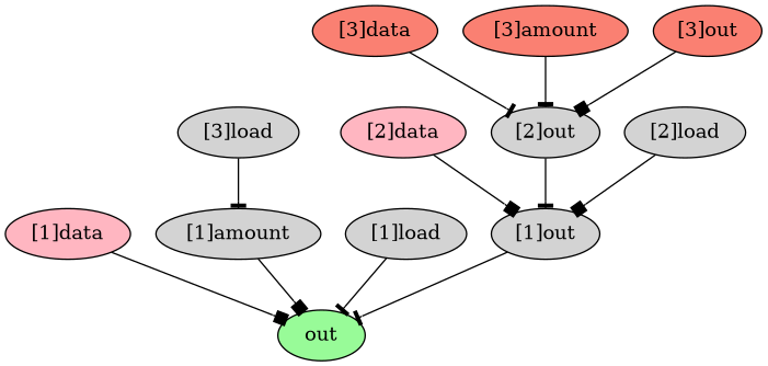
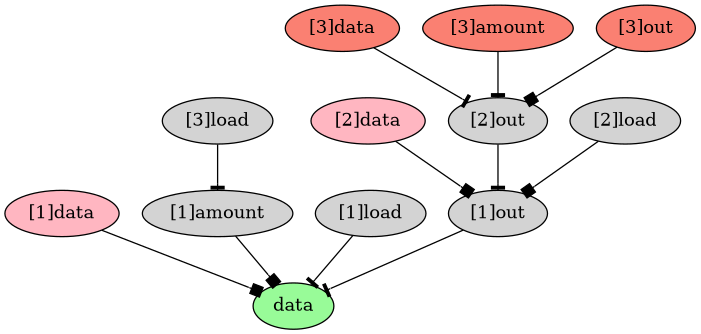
  strict digraph {
    fontname="DejaVu Serif"
    node [complexity=10 fillcolor=lightgrey fontname="DejaVu Serif" importance=2.0 rank=0.125 style=filled]
    edge [arrowhead=tee fontname="DejaVu Serif"]
    "[1]out" [importance=1.25]
-   out [complexity=5 fillcolor=palegreen importance=0.625]
+   out [complexity=5 fillcolor=palegreen importance=0.625 label=data]
    "[2]data" [complexity=15 fillcolor=lightpink importance=1.375 rank=0.0916666666667]
    "[3]data" [complexity=20 fillcolor=salmon rank=0.1]
    "[2]out" [complexity=15 importance=1.875]
    "[1]data" [fillcolor=lightpink importance=0.75 rank=0.075]
    "[3]amount" [complexity=20 fillcolor=salmon rank=0.1]
    "[3]load" [complexity=20 rank=0.1]
    "[1]amount" [importance=0.75 rank=0.075]
    "[1]load" [importance=0.75 rank=0.075]
    "[2]load" [complexity=15 importance=1.375 rank=0.0916666666667]
    "[3]out" [complexity=20 fillcolor=salmon importance=2.5]
    "[1]out" -> out
    "[2]data" -> "[1]out" [arrowhead=box]
    "[3]data" -> "[2]out"
    "[2]out" -> "[1]out"
    "[1]data" -> out [arrowhead=box]
    "[3]amount" -> "[2]out"
    "[3]load" -> "[1]amount"
    "[1]amount" -> out [arrowhead=box]
    "[1]load" -> out
    "[2]load" -> "[1]out" [arrowhead=box]
    "[3]out" -> "[2]out" [arrowhead=box]
  }
